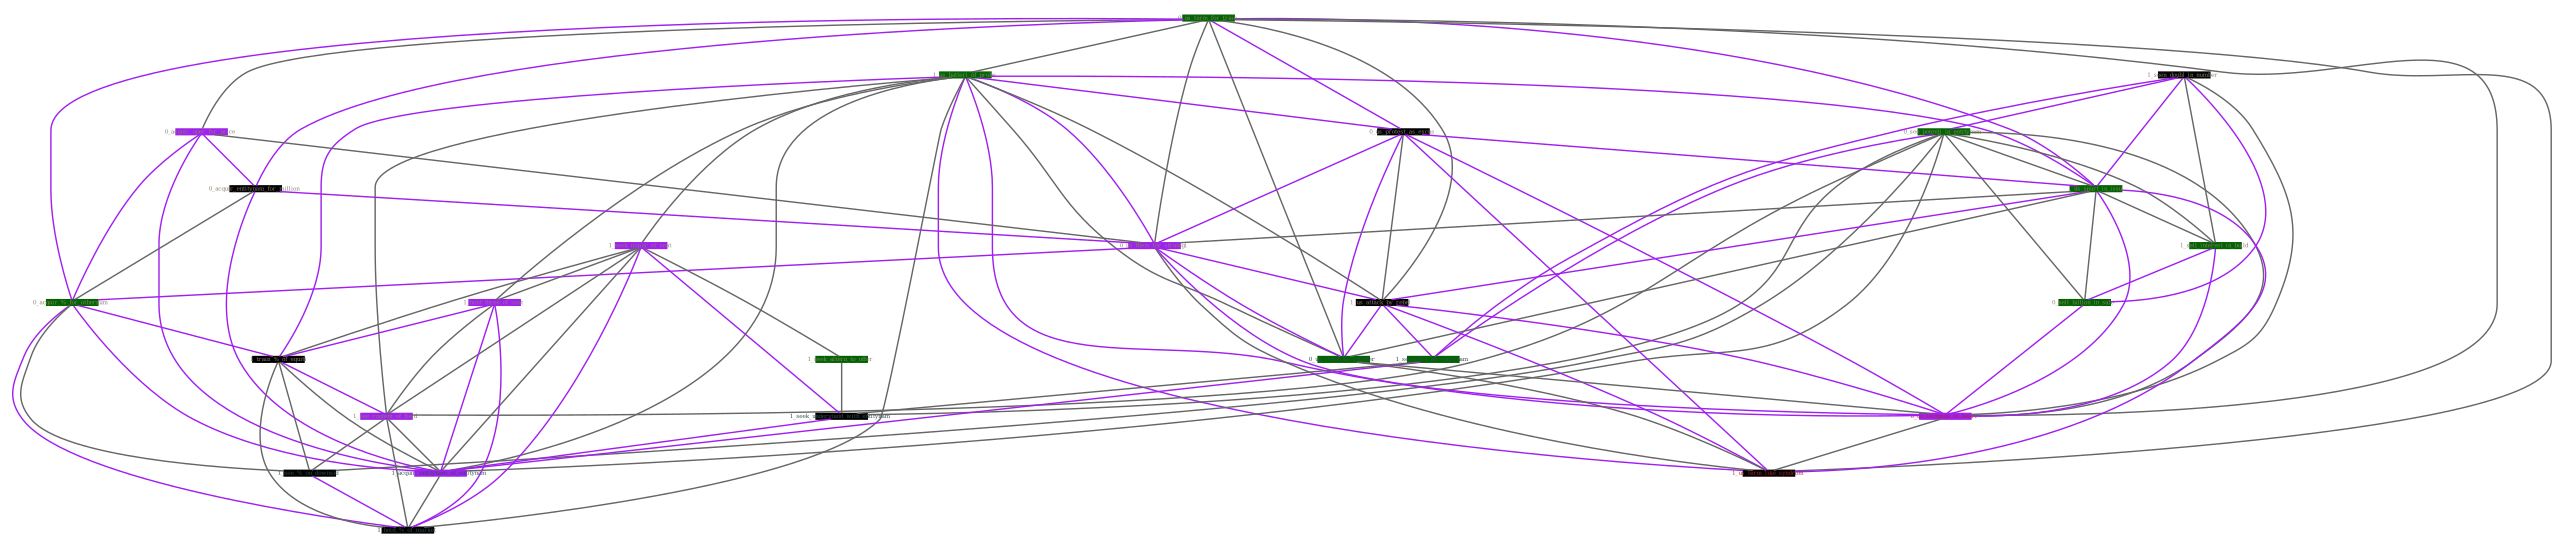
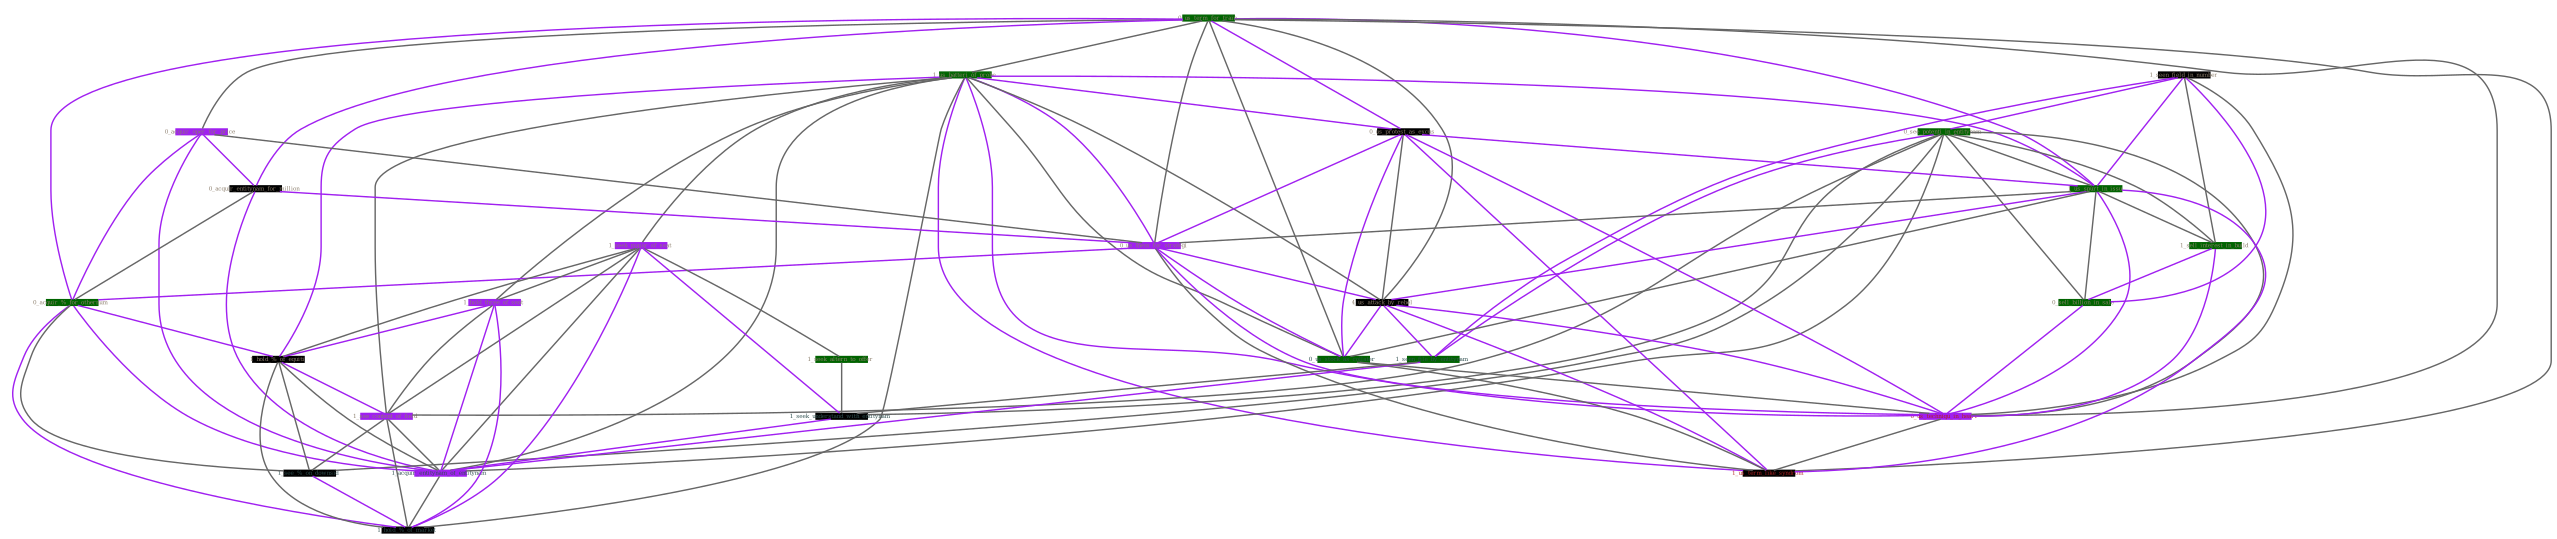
  graph {
    node [color=darkgreen fixedsize=true fontcolor="#8b7d6b" fontsize=4 shape=polygon style=filled]
    edge [color=gray40 w=1]
    "0_us_term_for_train " [height=.06 width=.5]
    "1_us_batteri_of_probe " [height=.06 width=.5]
    "0_acquir_oper_for_price " [color=purple height=.06 width=.5]
    "0_acquir_entitynam_for_million " [color=black height=.06 width=.5]
-   "1_seen_doubl_in_number " [color=black height=.06 width=.5]
+   "1_seen_doubl_in_number " [color=black height=.06 width=.5 label="1_seen_field_in_number"]
    "0_see_potenti_in_entitynam " [height=.06 width=.5]
    "0_us_protest_as_excus " [color=black height=.06 width=.5]
    "1_us_spurt_in_issu " [height=.06 width=.5]
    "0_us_them_for_strategi " [color=purple height=.06 width=.5]
    "1_seek_major_of_seat " [color=purple height=.06 width=.5]
    "1_seek_altern_to_offer " [height=.06 width=.5]
    "1_sell_interest_in_build " [height=.06 width=.5]
-   "1_us_attack_by_rebel " [color=black height=.06 width=.5]
+   "1_us_attack_by_rebel " [color=black height=.06 width=.5 label="4_us_attack_by_rebel"]
    "1_hold_three_of_seat " [color=purple height=.06 width=.5]
    "0_acquir_%_for_othernum " [height=.06 width=.5]
-   "1_hold_%_of_equiti " [color=black height=.06 width=.5 label="1_train_%_of_equiti"]
+   "1_hold_%_of_equiti " [color=black height=.06 width=.5]
    "0_sell_billion_in_sale " [height=.06 width=.5]
    "1_see_content_of_field " [color=purple height=.06 width=.5]
    "0_us_techniqu_in_heart " [color=purple fontcolor="#b22222" height=.06 width=.5]
    "1_us_term_like_syndrom " [color=black fontcolor="#b22222" height=.06 width=.5]
    "0_us_stock_as_collater " [fontcolor="#2f4f4f" height=.06 width=.5]
    "1_acquir_entitynam_of_entitynam " [color=purple fontcolor="#2f4f4f" height=.06 width=.5]
    "1_hold_%_of_market " [color=black fontcolor="#2f4f4f" height=.06 width=.5]
    "1_seen_file_by_entitynam " [fontcolor="#2f4f4f" height=.06 width=.5]
    "1_seek_understand_with_entitynam " [color=black fontcolor="#2f4f4f" height=.06 width=.5]
    "1_see_%_on_downsid " [color=black fontcolor="#2f4f4f" height=.06 width=.5]
    subgraph sub_1 {
      "0_us_term_for_train "
      "1_us_batteri_of_probe "
      "0_acquir_oper_for_price "
      "0_acquir_entitynam_for_million "
      "1_seen_doubl_in_number "
      "0_see_potenti_in_entitynam "
      "0_us_protest_as_excus "
      "1_us_spurt_in_issu "
      "0_us_them_for_strategi "
      "1_seek_major_of_seat "
      "1_seek_altern_to_offer "
      "1_sell_interest_in_build "
      "1_us_attack_by_rebel "
      "1_hold_three_of_seat "
      "0_acquir_%_for_othernum "
      "1_hold_%_of_equiti "
      "0_sell_billion_in_sale "
      "1_see_content_of_field "
    }
    subgraph sub_2 {
      "0_us_techniqu_in_heart "
      "1_us_term_like_syndrom "
    }
    "0_us_term_for_train " -- "1_us_batteri_of_probe "
    "0_us_term_for_train " -- "0_acquir_oper_for_price "
    "0_us_term_for_train " -- "0_acquir_entitynam_for_million " [color=purple]
    "0_us_term_for_train " -- "0_us_protest_as_excus " [color=purple]
    "0_us_term_for_train " -- "1_us_spurt_in_issu " [color=purple]
    "0_us_term_for_train " -- "0_us_them_for_strategi " [w=2]
    "0_us_term_for_train " -- "1_us_attack_by_rebel "
    "0_us_term_for_train " -- "0_acquir_%_for_othernum " [color=purple]
    "0_us_term_for_train " -- "0_us_techniqu_in_heart "
    "0_us_term_for_train " -- "1_us_term_like_syndrom " [w=2]
    "0_us_term_for_train " -- "0_us_stock_as_collater "
    "1_us_batteri_of_probe " -- "0_us_protest_as_excus " [color=purple]
    "1_us_batteri_of_probe " -- "1_us_spurt_in_issu " [color=purple]
    "1_us_batteri_of_probe " -- "0_us_them_for_strategi " [color=purple]
    "1_us_batteri_of_probe " -- "1_seek_major_of_seat "
    "1_us_batteri_of_probe " -- "1_us_attack_by_rebel "
    "1_us_batteri_of_probe " -- "1_hold_three_of_seat "
    "1_us_batteri_of_probe " -- "1_hold_%_of_equiti " [color=purple]
    "1_us_batteri_of_probe " -- "1_see_content_of_field "
    "1_us_batteri_of_probe " -- "0_us_techniqu_in_heart " [color=purple]
    "1_us_batteri_of_probe " -- "1_us_term_like_syndrom " [color=purple]
    "1_us_batteri_of_probe " -- "0_us_stock_as_collater "
    "1_us_batteri_of_probe " -- "1_acquir_entitynam_of_entitynam "
    "1_us_batteri_of_probe " -- "1_hold_%_of_market "
    "0_acquir_oper_for_price " -- "0_acquir_entitynam_for_million " [color=purple w=2]
    "0_acquir_oper_for_price " -- "0_us_them_for_strategi "
    "0_acquir_oper_for_price " -- "0_acquir_%_for_othernum " [color=purple w=2]
    "0_acquir_oper_for_price " -- "1_acquir_entitynam_of_entitynam " [color=purple]
    "0_acquir_entitynam_for_million " -- "0_us_them_for_strategi " [color=purple]
    "0_acquir_entitynam_for_million " -- "0_acquir_%_for_othernum " [w=2]
    "0_acquir_entitynam_for_million " -- "1_acquir_entitynam_of_entitynam " [color=purple w=2]
    "1_seen_doubl_in_number " -- "0_see_potenti_in_entitynam " [color=purple]
    "1_seen_doubl_in_number " -- "1_us_spurt_in_issu " [color=purple]
    "1_seen_doubl_in_number " -- "1_sell_interest_in_build "
    "1_seen_doubl_in_number " -- "0_sell_billion_in_sale " [color=purple]
    "1_seen_doubl_in_number " -- "0_us_techniqu_in_heart "
    "1_seen_doubl_in_number " -- "1_seen_file_by_entitynam " [color=purple]
    "0_see_potenti_in_entitynam " -- "1_us_spurt_in_issu "
    "0_see_potenti_in_entitynam " -- "1_sell_interest_in_build "
    "0_see_potenti_in_entitynam " -- "0_sell_billion_in_sale "
    "0_see_potenti_in_entitynam " -- "1_see_content_of_field "
    "0_see_potenti_in_entitynam " -- "0_us_techniqu_in_heart "
    "0_see_potenti_in_entitynam " -- "1_acquir_entitynam_of_entitynam "
    "0_see_potenti_in_entitynam " -- "1_seen_file_by_entitynam " [color=purple]
    "0_see_potenti_in_entitynam " -- "1_seek_understand_with_entitynam "
    "0_see_potenti_in_entitynam " -- "1_see_%_on_downsid "
    "0_us_protest_as_excus " -- "1_us_spurt_in_issu " [color=purple]
    "0_us_protest_as_excus " -- "0_us_them_for_strategi " [color=purple]
    "0_us_protest_as_excus " -- "1_us_attack_by_rebel "
    "0_us_protest_as_excus " -- "0_us_techniqu_in_heart " [color=purple]
    "0_us_protest_as_excus " -- "1_us_term_like_syndrom " [color=purple]
    "0_us_protest_as_excus " -- "0_us_stock_as_collater " [color=purple w=2]
    "1_us_spurt_in_issu " -- "0_us_them_for_strategi "
    "1_us_spurt_in_issu " -- "1_sell_interest_in_build "
    "1_us_spurt_in_issu " -- "1_us_attack_by_rebel " [color=purple]
    "1_us_spurt_in_issu " -- "0_sell_billion_in_sale "
    "1_us_spurt_in_issu " -- "0_us_techniqu_in_heart " [color=purple w=2]
    "1_us_spurt_in_issu " -- "1_us_term_like_syndrom " [color=purple]
    "1_us_spurt_in_issu " -- "0_us_stock_as_collater "
    "0_us_them_for_strategi " -- "1_us_attack_by_rebel " [color=purple]
    "0_us_them_for_strategi " -- "0_acquir_%_for_othernum " [color=purple]
    "0_us_them_for_strategi " -- "0_us_techniqu_in_heart " [color=purple]
    "0_us_them_for_strategi " -- "1_us_term_like_syndrom "
    "0_us_them_for_strategi " -- "0_us_stock_as_collater " [color=purple]
    "1_seek_major_of_seat " -- "1_seek_altern_to_offer "
    "1_seek_major_of_seat " -- "1_hold_three_of_seat " [w=2]
    "1_seek_major_of_seat " -- "1_hold_%_of_equiti "
    "1_seek_major_of_seat " -- "1_see_content_of_field "
    "1_seek_major_of_seat " -- "1_acquir_entitynam_of_entitynam "
    "1_seek_major_of_seat " -- "1_hold_%_of_market " [color=purple]
    "1_seek_major_of_seat " -- "1_seek_understand_with_entitynam " [color=purple]
    "1_seek_altern_to_offer " -- "1_seek_understand_with_entitynam "
    "1_sell_interest_in_build " -- "0_sell_billion_in_sale " [color=purple w=2]
    "1_sell_interest_in_build " -- "0_us_techniqu_in_heart " [color=purple]
    "1_us_attack_by_rebel " -- "0_us_techniqu_in_heart " [color=purple]
    "1_us_attack_by_rebel " -- "1_us_term_like_syndrom " [color=purple]
    "1_us_attack_by_rebel " -- "0_us_stock_as_collater " [color=purple]
    "1_us_attack_by_rebel " -- "1_seen_file_by_entitynam " [color=purple]
    "1_hold_three_of_seat " -- "1_hold_%_of_equiti " [color=purple w=2]
    "1_hold_three_of_seat " -- "1_see_content_of_field "
    "1_hold_three_of_seat " -- "1_acquir_entitynam_of_entitynam " [color=purple]
    "1_hold_three_of_seat " -- "1_hold_%_of_market " [color=purple w=2]
    "0_acquir_%_for_othernum " -- "1_hold_%_of_equiti " [color=purple]
    "0_acquir_%_for_othernum " -- "1_acquir_entitynam_of_entitynam " [color=purple]
    "0_acquir_%_for_othernum " -- "1_hold_%_of_market " [color=purple]
    "0_acquir_%_for_othernum " -- "1_see_%_on_downsid "
    "1_hold_%_of_equiti " -- "1_see_content_of_field " [color=purple]
    "1_hold_%_of_equiti " -- "1_acquir_entitynam_of_entitynam "
    "1_hold_%_of_equiti " -- "1_hold_%_of_market " [w=3]
    "1_hold_%_of_equiti " -- "1_see_%_on_downsid "
    "0_sell_billion_in_sale " -- "0_us_techniqu_in_heart " [color=purple]
    "1_see_content_of_field " -- "1_acquir_entitynam_of_entitynam "
    "1_see_content_of_field " -- "1_hold_%_of_market "
    "1_see_content_of_field " -- "1_see_%_on_downsid "
    "0_us_techniqu_in_heart " -- "1_us_term_like_syndrom "
    "0_us_stock_as_collater " -- "0_us_techniqu_in_heart "
    "0_us_stock_as_collater " -- "1_us_term_like_syndrom "
    "1_acquir_entitynam_of_entitynam " -- "1_hold_%_of_market "
    "1_seen_file_by_entitynam " -- "1_acquir_entitynam_of_entitynam " [color=purple]
    "1_seen_file_by_entitynam " -- "1_seek_understand_with_entitynam "
    "1_seek_understand_with_entitynam " -- "1_acquir_entitynam_of_entitynam " [color=purple]
    "1_see_%_on_downsid " -- "1_hold_%_of_market " [color=purple]
  }
